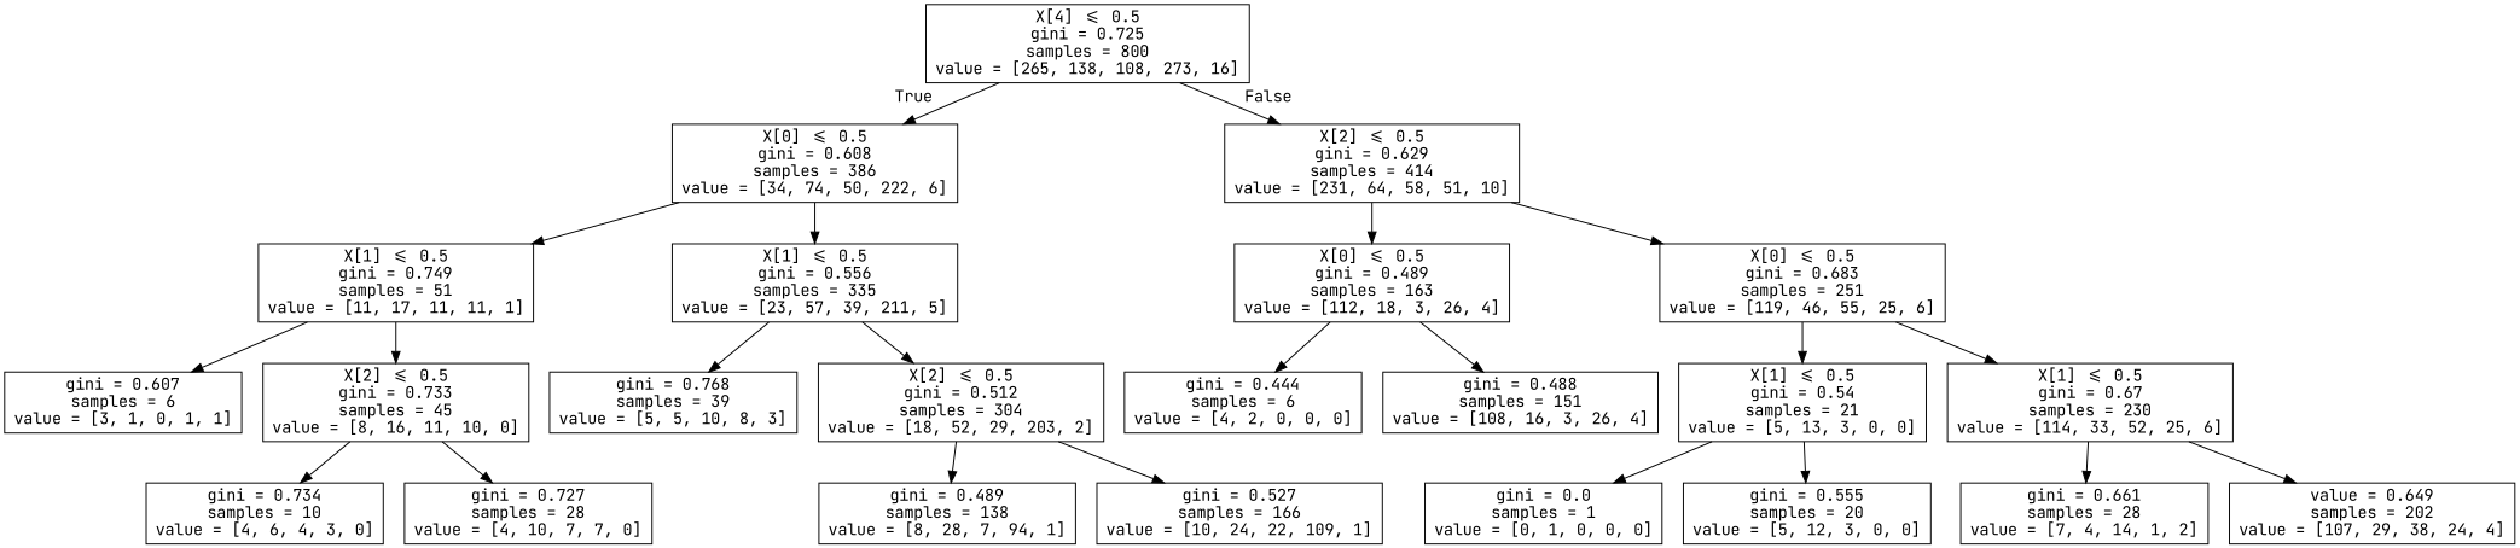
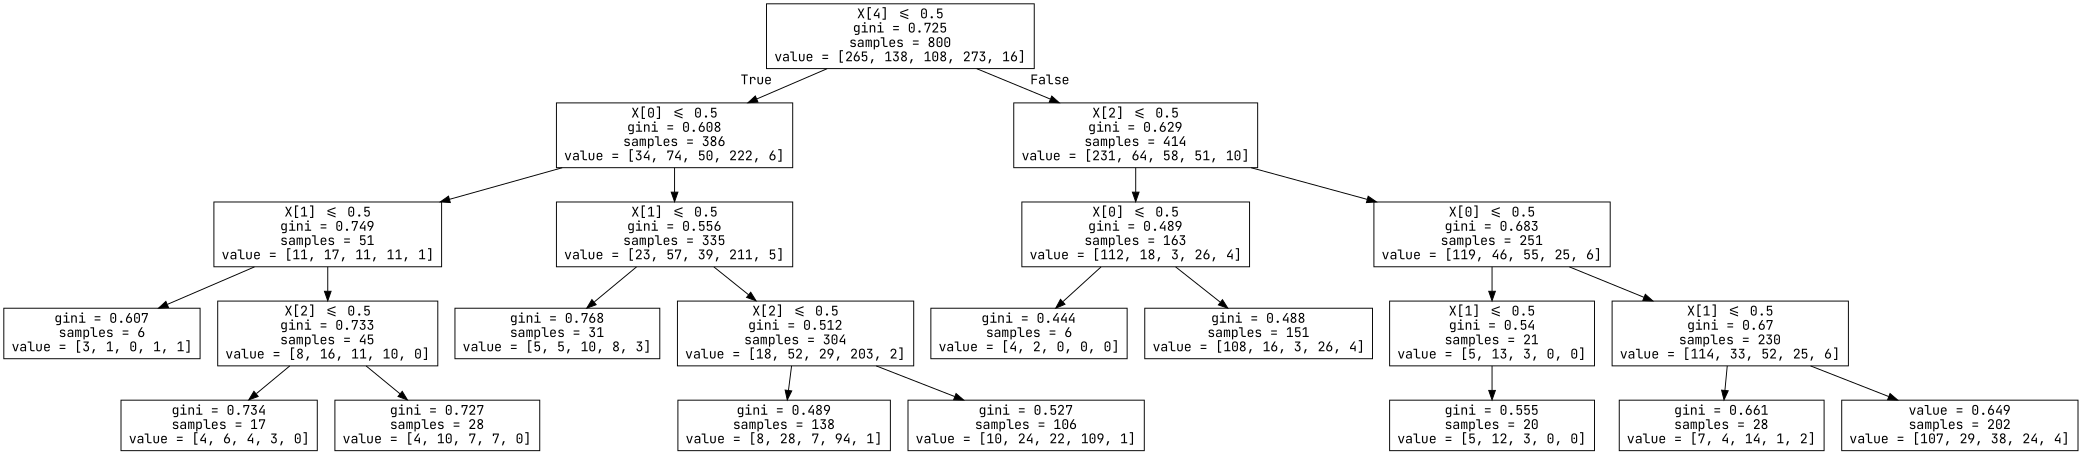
  digraph {
    fontname="JetBrains Mono"
    node [fontname="JetBrains Mono" shape=box]
    edge [fontname="JetBrains Mono"]
    n1 [label="X[4] <= 0.5\ngini = 0.725\nsamples = 800\nvalue = [265, 138, 108, 273, 16]"]
    n2 [label="X[0] <= 0.5\ngini = 0.608\nsamples = 386\nvalue = [34, 74, 50, 222, 6]"]
    n3 [label="X[2] <= 0.5\ngini = 0.629\nsamples = 414\nvalue = [231, 64, 58, 51, 10]"]
    n4 [label="X[1] <= 0.5\ngini = 0.749\nsamples = 51\nvalue = [11, 17, 11, 11, 1]"]
    n5 [label="X[1] <= 0.5\ngini = 0.556\nsamples = 335\nvalue = [23, 57, 39, 211, 5]"]
    n6 [label="X[0] <= 0.5\ngini = 0.489\nsamples = 163\nvalue = [112, 18, 3, 26, 4]"]
    n7 [label="X[0] <= 0.5\ngini = 0.683\nsamples = 251\nvalue = [119, 46, 55, 25, 6]"]
    n8 [label="gini = 0.607\nsamples = 6\nvalue = [3, 1, 0, 1, 1]"]
    n9 [label="X[2] <= 0.5\ngini = 0.733\nsamples = 45\nvalue = [8, 16, 11, 10, 0]"]
-   n10 [label="gini = 0.768\nsamples = 39\nvalue = [5, 5, 10, 8, 3]"]
+   n10 [label="gini = 0.768\nsamples = 31\nvalue = [5, 5, 10, 8, 3]"]
    n11 [label="X[2] <= 0.5\ngini = 0.512\nsamples = 304\nvalue = [18, 52, 29, 203, 2]"]
-   n12 [label="gini = 0.734\nsamples = 10\nvalue = [4, 6, 4, 3, 0]"]
+   n12 [label="gini = 0.734\nsamples = 17\nvalue = [4, 6, 4, 3, 0]"]
    n13 [label="gini = 0.727\nsamples = 28\nvalue = [4, 10, 7, 7, 0]"]
    n14 [label="gini = 0.489\nsamples = 138\nvalue = [8, 28, 7, 94, 1]"]
-   n15 [label="gini = 0.527\nsamples = 166\nvalue = [10, 24, 22, 109, 1]"]
+   n15 [label="gini = 0.527\nsamples = 106\nvalue = [10, 24, 22, 109, 1]"]
    n16 [label="gini = 0.444\nsamples = 6\nvalue = [4, 2, 0, 0, 0]"]
    n17 [label="gini = 0.488\nsamples = 151\nvalue = [108, 16, 3, 26, 4]"]
    n18 [label="X[1] <= 0.5\ngini = 0.54\nsamples = 21\nvalue = [5, 13, 3, 0, 0]"]
    n19 [label="X[1] <= 0.5\ngini = 0.67\nsamples = 230\nvalue = [114, 33, 52, 25, 6]"]
-   n20 [label="gini = 0.0\nsamples = 1\nvalue = [0, 1, 0, 0, 0]"]
    n21 [label="gini = 0.555\nsamples = 20\nvalue = [5, 12, 3, 0, 0]"]
    n22 [label="gini = 0.661\nsamples = 28\nvalue = [7, 4, 14, 1, 2]"]
    n23 [label="value = 0.649\nsamples = 202\nvalue = [107, 29, 38, 24, 4]"]
    n1 -> n2 [headlabel=True labelangle=45 labeldistance=2.5]
    n1 -> n3 [headlabel=False labelangle=-45 labeldistance=2.5]
    n2 -> n4
    n2 -> n5
    n3 -> n6
    n3 -> n7
    n4 -> n8
    n4 -> n9
    n5 -> n10
    n5 -> n11
    n6 -> n16
    n6 -> n17
    n7 -> n18
    n7 -> n19
    n9 -> n12
    n9 -> n13
    n11 -> n14
    n11 -> n15
-   n18 -> n20
    n18 -> n21
    n19 -> n22
    n19 -> n23
  }
